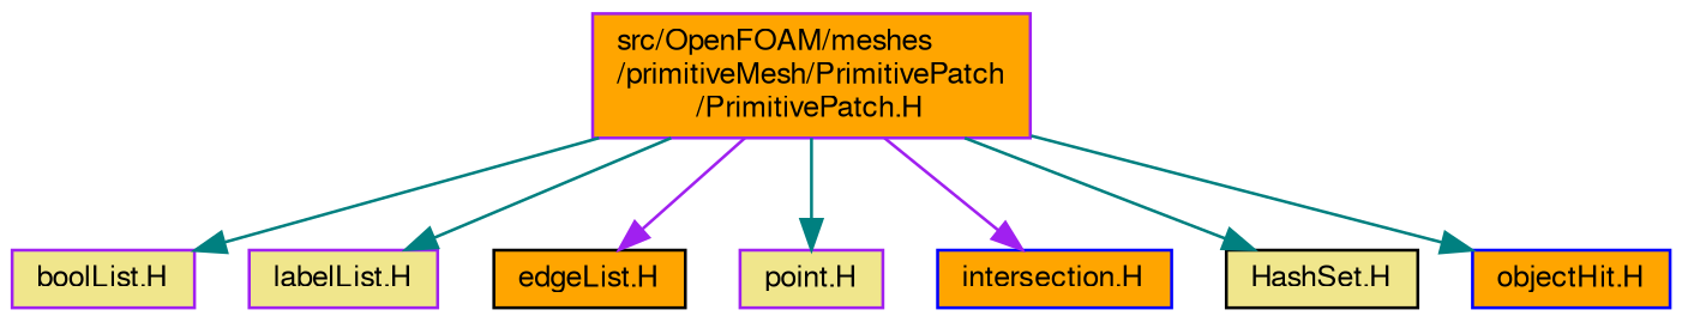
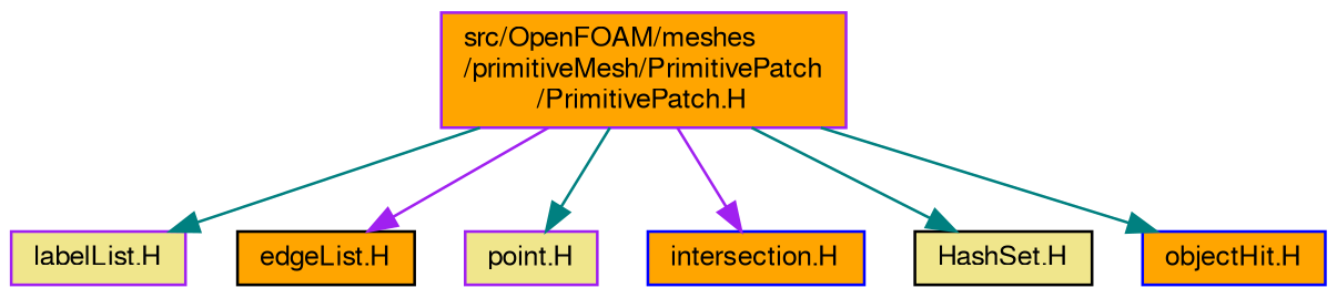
  digraph {
    node [color=purple fillcolor=orange fontname=FreeSans fontsize=10 shape=record style=filled]
    edge [color=teal fontname=FreeSans fontsize=10 labelfontname=FreeSans labelfontsize=10 style=solid]
    n1 [fontcolor=black height=0.2 label="src/OpenFOAM/meshes\l/primitiveMesh/PrimitivePatch\l/PrimitivePatch.H" width=0.4]
-   n2 [fillcolor=khaki height=0.2 label="boolList.H" width=0.4]
    n3 [fillcolor=khaki height=0.2 label="labelList.H" width=0.4]
    n4 [color=black height=0.2 label="edgeList.H" width=0.4]
    n5 [fillcolor=khaki height=0.2 label="point.H" width=0.4]
    n6 [color=blue height=0.2 label="intersection.H" width=0.4]
    n7 [color=black fillcolor=khaki height=0.2 label="HashSet.H" width=0.4]
    n8 [color=blue height=0.2 label="objectHit.H" width=0.4]
-   n1 -> n2
    n1 -> n3
    n1 -> n4 [color=purple]
    n1 -> n5
    n1 -> n6 [color=purple]
    n1 -> n7
    n1 -> n8
  }
